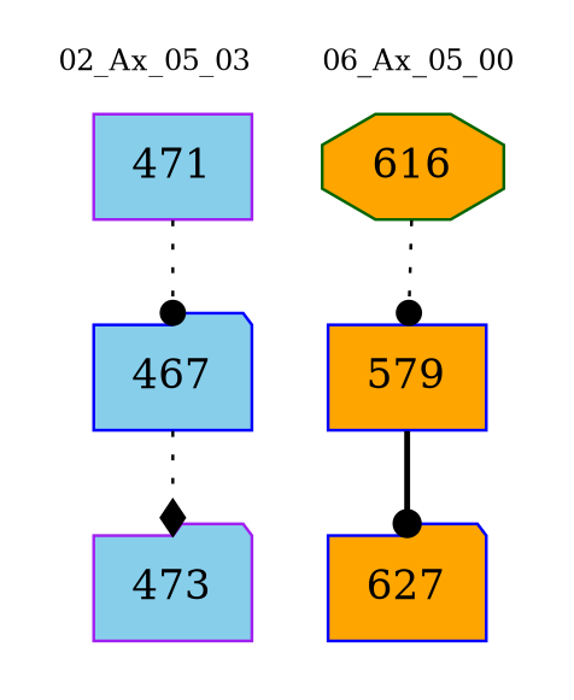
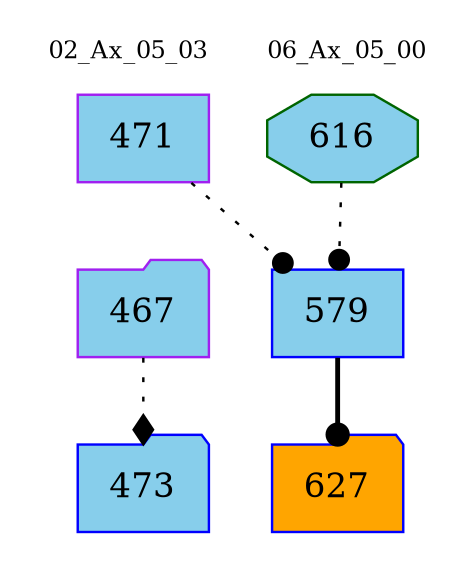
  digraph {
    node [color=blue fillcolor=skyblue shape=folder style=filled]
    edge [arrowhead=dot color=black style=dotted]
    n1 [color=purple label=471 shape=box]
-   n2 [label=467]
-   n3 [color=purple label=473]
-   n4 [color=darkgreen fillcolor=orange label=616 shape=octagon]
-   n5 [fillcolor=orange label=579 shape=box]
+   n2 [color=purple label=467]
+   n3 [label=473]
+   n4 [color=darkgreen label=616 shape=octagon]
+   n5 [label=579 shape=box]
    n6 [fillcolor=orange label=627]
    subgraph cluster_1 {
      color=white
      fontsize=10
      label="02_Ax_05_03"
      n1
      n2
      n3
    }
    subgraph cluster_2 {
      color=white
      fontsize=10
      label="06_Ax_05_00"
      n4
      n5
      n6
    }
-   n1 -> n2
+   n1 -> n5
    n2 -> n3 [arrowhead=diamond]
    n4 -> n5
    n5 -> n6 [style=bold]
  }
